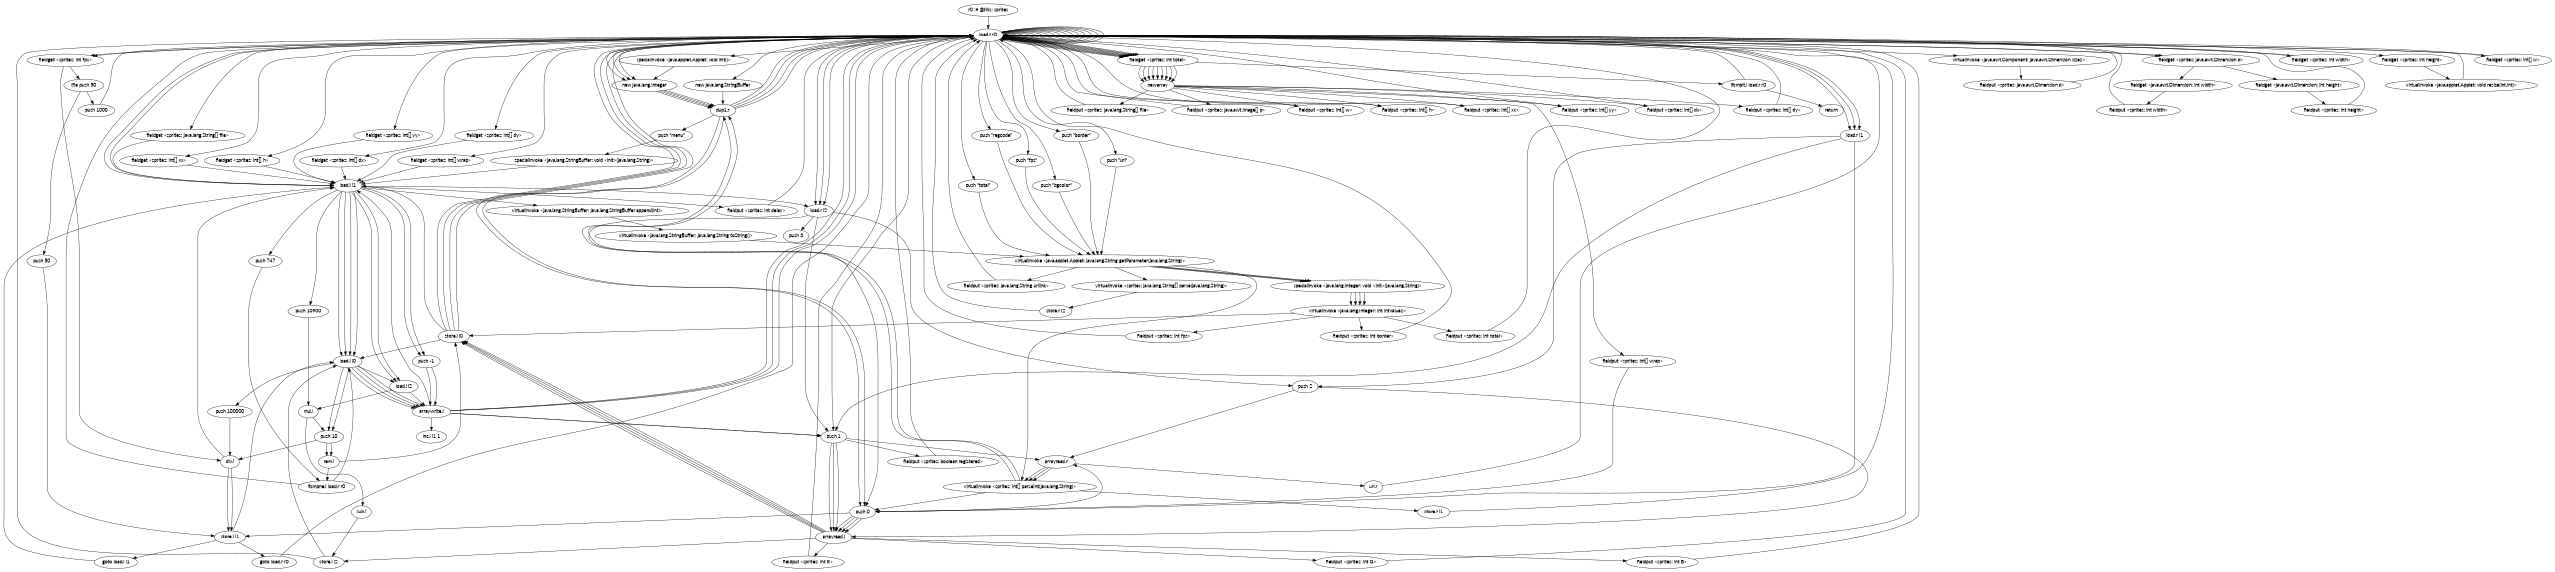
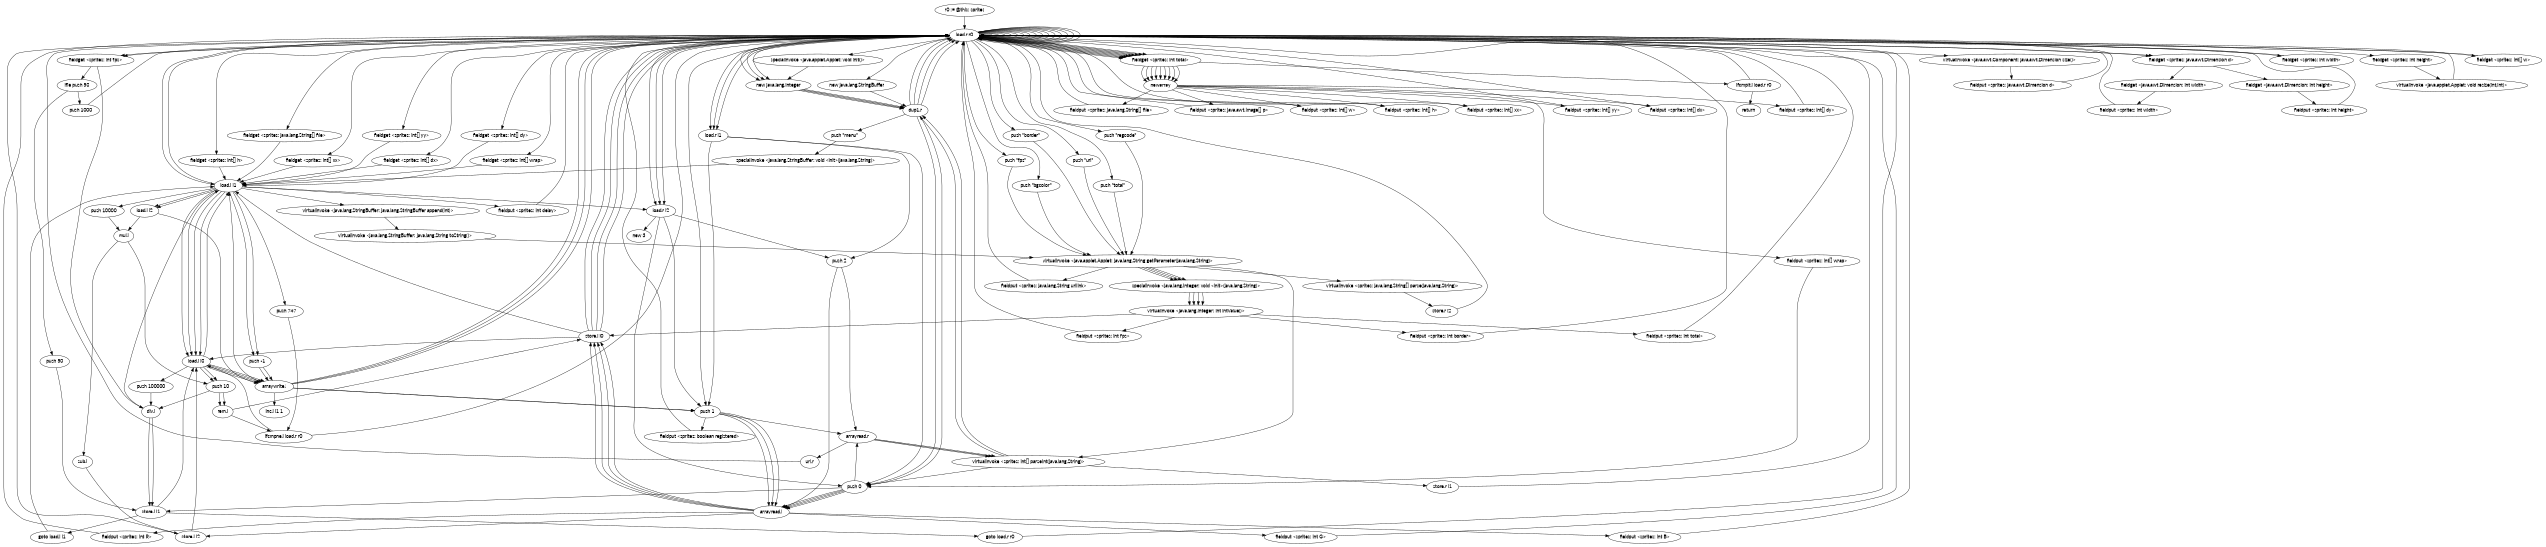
  digraph {
    fontname=Lato
    node [fontname=Lato]
    edge [fontname=Lato]
    "r0 := @this: sprites"
    "load.r r0"
    "specialinvoke <java.applet.Applet: void init()>"
    "new java.lang.Integer"
    "push \"regcode\""
    "load.i i1"
    "push 1"
    "virtualinvoke <java.awt.Component: java.awt.Dimension size()>"
    "fieldget <sprites: java.awt.Dimension d>"
    "fieldget <sprites: int width>"
    "fieldget <sprites: int height>"
    "push \"fps\""
    "fieldget <sprites: int fps>"
    "push \"bgcolor\""
    "load.r i1"
    "push \"border\""
    "push \"url\""
    "push \"total\""
    "fieldget <sprites: int total>"
    "fieldget <sprites: int[] w>"
    "fieldget <sprites: int[] h>"
    "new java.lang.StringBuffer"
    "fieldget <sprites: java.lang.String[] file>"
    "load.r i2"
    "fieldget <sprites: int[] xx>"
    "fieldget <sprites: int[] yy>"
    "fieldget <sprites: int[] dx>"
    "fieldget <sprites: int[] dy>"
    "fieldget <sprites: int[] wrap>"
    "dup1.r"
    "virtualinvoke <java.applet.Applet: java.lang.String getParameter(java.lang.String)>"
    "load.i i0"
-   "push 10000" [label="push 10900"]
+   "push 10000"
    "push 747"
    "load.i i2"
    "fieldput <sprites: int delay>"
    "push -1"
    "virtualinvoke <java.lang.StringBuffer: java.lang.StringBuffer append(int)>"
    "fieldput <sprites: boolean registered>"
    "arrayread.i"
    "arrayread.r"
    "fieldput <sprites: java.awt.Dimension d>"
    "fieldget <java.awt.Dimension: int width>"
    "fieldget <java.awt.Dimension: int height>"
    "virtualinvoke <java.applet.Applet: void resize(int,int)>"
    "div.i"
    "ifle push 50"
    "push 0"
    "push 2"
    newarray
    "ifcmplt.i load.r r0"
-   "push 3"
+   "push 3" [label="new 3"]
    "push \"menu\""
    "store.i i1"
    "specialinvoke <java.lang.StringBuffer: void <init>(java.lang.String)>"
    "specialinvoke <java.lang.Integer: void <init>(java.lang.String)>"
    "virtualinvoke <sprites: int[] parseInt(java.lang.String)>"
    "fieldput <sprites: java.lang.String urllink>"
    "virtualinvoke <sprites: java.lang.String[] parse(java.lang.String)>"
    "virtualinvoke <java.lang.Integer: int intValue()>"
    "store.r i1"
    "store.r i2"
    "store.i i0"
    "fieldput <sprites: int fps>"
    "fieldput <sprites: int border>"
    "fieldput <sprites: int total>"
    "push 100000"
    "push 10"
    "arraywrite.i"
    "rem.i"
    "inc.i i1 1"
    "goto load.r r0"
    "goto load.i i1"
    "ifcmpne.i load.r r0"
    "mul.i"
    "virtualinvoke <java.lang.StringBuffer: java.lang.String toString()>"
    "sub.i"
    "store.i i2"
    "fieldput <sprites: int R>"
    "fieldput <sprites: int G>"
    "fieldput <sprites: int B>"
    n82 [label="url.r"]
    "fieldput <sprites: int width>"
    "fieldput <sprites: int height>"
    "push 1000"
    "push 50"
    "fieldput <sprites: java.lang.String[] file>"
    "fieldput <sprites: java.awt.Image[] p>"
    "fieldput <sprites: int[] w>"
    "fieldput <sprites: int[] h>"
    "fieldput <sprites: int[] xx>"
    "fieldput <sprites: int[] yy>"
    "fieldput <sprites: int[] dx>"
    "fieldput <sprites: int[] dy>"
    "fieldput <sprites: int[] wrap>"
    return
    "r0 := @this: sprites" -> "load.r r0"
    "load.r r0" -> "load.r r0"
    "load.r r0" -> "load.r r0"
    "load.r r0" -> "load.r r0"
    "load.r r0" -> "load.r r0"
    "load.r r0" -> "load.r r0"
    "load.r r0" -> "load.r r0"
    "load.r r0" -> "load.r r0"
    "load.r r0" -> "load.r r0"
    "load.r r0" -> "load.r r0"
    "load.r r0" -> "load.r r0"
    "load.r r0" -> "load.r r0"
    "load.r r0" -> "load.r r0"
    "load.r r0" -> "load.r r0"
    "load.r r0" -> "load.r r0"
    "load.r r0" -> "load.r r0"
    "load.r r0" -> "load.r r0"
    "load.r r0" -> "specialinvoke <java.applet.Applet: void init()>"
    "load.r r0" -> "new java.lang.Integer"
    "load.r r0" -> "new java.lang.Integer"
    "load.r r0" -> "new java.lang.Integer"
    "load.r r0" -> "push \"regcode\""
    "load.r r0" -> "load.i i1"
    "load.r r0" -> "push 1"
    "load.r r0" -> "virtualinvoke <java.awt.Component: java.awt.Dimension size()>"
    "load.r r0" -> "fieldget <sprites: java.awt.Dimension d>"
    "load.r r0" -> "fieldget <sprites: java.awt.Dimension d>"
    "load.r r0" -> "fieldget <sprites: int width>"
    "load.r r0" -> "fieldget <sprites: int height>"
    "load.r r0" -> "push \"fps\""
    "load.r r0" -> "fieldget <sprites: int fps>"
    "load.r r0" -> "fieldget <sprites: int fps>"
    "load.r r0" -> "push \"bgcolor\""
    "load.r r0" -> "load.r i1"
    "load.r r0" -> "load.r i1"
    "load.r r0" -> "load.r i1"
    "load.r r0" -> "push \"border\""
    "load.r r0" -> "push \"url\""
    "load.r r0" -> "push \"total\""
    "load.r r0" -> "fieldget <sprites: int total>"
    "load.r r0" -> "fieldget <sprites: int total>"
    "load.r r0" -> "fieldget <sprites: int total>"
    "load.r r0" -> "fieldget <sprites: int total>"
    "load.r r0" -> "fieldget <sprites: int total>"
    "load.r r0" -> "fieldget <sprites: int total>"
    "load.r r0" -> "fieldget <sprites: int total>"
    "load.r r0" -> "fieldget <sprites: int total>"
    "load.r r0" -> "fieldget <sprites: int total>"
    "load.r r0" -> "fieldget <sprites: int total>"
    "load.r r0" -> "fieldget <sprites: int[] w>"
    "load.r r0" -> "fieldget <sprites: int[] h>"
    "load.r r0" -> "new java.lang.StringBuffer"
    "load.r r0" -> "fieldget <sprites: java.lang.String[] file>"
    "load.r r0" -> "load.r i2"
    "load.r r0" -> "load.r i2"
    "load.r r0" -> "load.r i2"
    "load.r r0" -> "fieldget <sprites: int[] xx>"
    "load.r r0" -> "fieldget <sprites: int[] yy>"
    "load.r r0" -> "fieldget <sprites: int[] dx>"
    "load.r r0" -> "fieldget <sprites: int[] dy>"
    "load.r r0" -> "fieldget <sprites: int[] wrap>"
    "specialinvoke <java.applet.Applet: void init()>" -> "new java.lang.Integer"
    "new java.lang.Integer" -> "dup1.r"
    "new java.lang.Integer" -> "dup1.r"
    "new java.lang.Integer" -> "dup1.r"
    "new java.lang.Integer" -> "dup1.r"
    "push \"regcode\"" -> "virtualinvoke <java.applet.Applet: java.lang.String getParameter(java.lang.String)>"
    "load.i i1" -> "load.r r0"
    "load.i i1" -> "load.r i2"
    "load.i i1" -> "load.i i0"
    "load.i i1" -> "load.i i0"
    "load.i i1" -> "load.i i0"
    "load.i i1" -> "load.i i0"
    "load.i i1" -> "push 10000"
    "load.i i1" -> "push 747"
    "load.i i1" -> "load.i i2"
    "load.i i1" -> "load.i i2"
    "load.i i1" -> "fieldput <sprites: int delay>"
    "load.i i1" -> "push -1"
    "load.i i1" -> "push -1"
    "load.i i1" -> "virtualinvoke <java.lang.StringBuffer: java.lang.StringBuffer append(int)>"
    "push 1" -> "fieldput <sprites: boolean registered>"
    "push 1" -> "arrayread.i"
    "push 1" -> "arrayread.i"
    "push 1" -> "arrayread.i"
    "push 1" -> "arrayread.r"
    "virtualinvoke <java.awt.Component: java.awt.Dimension size()>" -> "fieldput <sprites: java.awt.Dimension d>"
    "fieldget <sprites: java.awt.Dimension d>" -> "fieldget <java.awt.Dimension: int width>"
    "fieldget <sprites: java.awt.Dimension d>" -> "fieldget <java.awt.Dimension: int height>"
    "fieldget <sprites: int width>" -> "load.r r0"
    "fieldget <sprites: int height>" -> "virtualinvoke <java.applet.Applet: void resize(int,int)>"
    "push \"fps\"" -> "virtualinvoke <java.applet.Applet: java.lang.String getParameter(java.lang.String)>"
    "fieldget <sprites: int fps>" -> "div.i"
    "fieldget <sprites: int fps>" -> "ifle push 50"
    "push \"bgcolor\"" -> "virtualinvoke <java.applet.Applet: java.lang.String getParameter(java.lang.String)>"
    "load.r i1" -> "push 1"
    "load.r i1" -> "push 0"
    "load.r i1" -> "push 2"
    "push \"border\"" -> "virtualinvoke <java.applet.Applet: java.lang.String getParameter(java.lang.String)>"
    "push \"url\"" -> "virtualinvoke <java.applet.Applet: java.lang.String getParameter(java.lang.String)>"
    "push \"total\"" -> "virtualinvoke <java.applet.Applet: java.lang.String getParameter(java.lang.String)>"
    "fieldget <sprites: int total>" -> newarray
    "fieldget <sprites: int total>" -> newarray
    "fieldget <sprites: int total>" -> newarray
    "fieldget <sprites: int total>" -> newarray
    "fieldget <sprites: int total>" -> newarray
    "fieldget <sprites: int total>" -> newarray
    "fieldget <sprites: int total>" -> newarray
    "fieldget <sprites: int total>" -> newarray
    "fieldget <sprites: int total>" -> newarray
    "fieldget <sprites: int total>" -> "ifcmplt.i load.r r0"
    "fieldget <sprites: int[] w>" -> "load.r r0"
    "fieldget <sprites: int[] h>" -> "load.i i1"
    "new java.lang.StringBuffer" -> "dup1.r"
    "fieldget <sprites: java.lang.String[] file>" -> "load.i i1"
    "load.r i2" -> "push 1"
    "load.r i2" -> "push 0"
    "load.r i2" -> "push 2"
    "load.r i2" -> "push 3"
    "fieldget <sprites: int[] xx>" -> "load.i i1"
    "fieldget <sprites: int[] yy>" -> "load.i i1"
    "fieldget <sprites: int[] dx>" -> "load.i i1"
    "fieldget <sprites: int[] dy>" -> "load.i i1"
    "fieldget <sprites: int[] wrap>" -> "load.i i1"
    "dup1.r" -> "load.r r0"
    "dup1.r" -> "load.r r0"
    "dup1.r" -> "load.r r0"
    "dup1.r" -> "load.r r0"
    "dup1.r" -> "push 0"
    "dup1.r" -> "push 0"
    "dup1.r" -> "push \"menu\""
    "virtualinvoke <java.applet.Applet: java.lang.String getParameter(java.lang.String)>" -> "specialinvoke <java.lang.Integer: void <init>(java.lang.String)>"
    "virtualinvoke <java.applet.Applet: java.lang.String getParameter(java.lang.String)>" -> "specialinvoke <java.lang.Integer: void <init>(java.lang.String)>"
    "virtualinvoke <java.applet.Applet: java.lang.String getParameter(java.lang.String)>" -> "specialinvoke <java.lang.Integer: void <init>(java.lang.String)>"
    "virtualinvoke <java.applet.Applet: java.lang.String getParameter(java.lang.String)>" -> "specialinvoke <java.lang.Integer: void <init>(java.lang.String)>"
    "virtualinvoke <java.applet.Applet: java.lang.String getParameter(java.lang.String)>" -> "virtualinvoke <sprites: int[] parseInt(java.lang.String)>"
    "virtualinvoke <java.applet.Applet: java.lang.String getParameter(java.lang.String)>" -> "fieldput <sprites: java.lang.String urllink>"
    "virtualinvoke <java.applet.Applet: java.lang.String getParameter(java.lang.String)>" -> "virtualinvoke <sprites: java.lang.String[] parse(java.lang.String)>"
-   "load.i i0" -> "load.i i2"
+   "load.i i0" -> "load.i i1"
    "load.i i0" -> "push 100000"
    "load.i i0" -> "push 10"
    "load.i i0" -> "push 10"
    "load.i i0" -> "arraywrite.i"
    "load.i i0" -> "arraywrite.i"
    "load.i i0" -> "arraywrite.i"
    "load.i i0" -> "arraywrite.i"
    "push 10000" -> "mul.i"
    "push 747" -> "ifcmpne.i load.r r0"
    "load.i i2" -> "arraywrite.i"
    "load.i i2" -> "mul.i"
    "fieldput <sprites: int delay>" -> "load.r r0"
    "push -1" -> "arraywrite.i"
    "push -1" -> "arraywrite.i"
    "virtualinvoke <java.lang.StringBuffer: java.lang.StringBuffer append(int)>" -> "virtualinvoke <java.lang.StringBuffer: java.lang.String toString()>"
    "fieldput <sprites: boolean registered>" -> "load.r r0"
    "arrayread.i" -> "store.i i0"
    "arrayread.i" -> "store.i i0"
    "arrayread.i" -> "store.i i0"
    "arrayread.i" -> "store.i i0"
    "arrayread.i" -> "store.i i2"
    "arrayread.i" -> "fieldput <sprites: int R>"
    "arrayread.i" -> "fieldput <sprites: int G>"
    "arrayread.i" -> "fieldput <sprites: int B>"
    "arrayread.r" -> "virtualinvoke <sprites: int[] parseInt(java.lang.String)>"
    "arrayread.r" -> "virtualinvoke <sprites: int[] parseInt(java.lang.String)>"
    "arrayread.r" -> "virtualinvoke <sprites: int[] parseInt(java.lang.String)>"
    "arrayread.r" -> n82
    "fieldput <sprites: java.awt.Dimension d>" -> "load.r r0"
    "fieldget <java.awt.Dimension: int width>" -> "fieldput <sprites: int width>"
    "fieldget <java.awt.Dimension: int height>" -> "fieldput <sprites: int height>"
    "virtualinvoke <java.applet.Applet: void resize(int,int)>" -> "load.r r0"
    "div.i" -> "load.i i1"
    "div.i" -> "store.i i1"
    "div.i" -> "store.i i1"
    "ifle push 50" -> "push 1000"
    "ifle push 50" -> "push 50"
    "push 0" -> "arrayread.i"
    "push 0" -> "arrayread.i"
    "push 0" -> "arrayread.i"
    "push 0" -> "arrayread.i"
    "push 0" -> "arrayread.r"
    "push 0" -> "store.i i1"
    "push 2" -> "arrayread.i"
    "push 2" -> "arrayread.r"
    newarray -> "fieldput <sprites: java.lang.String[] file>"
    newarray -> "fieldput <sprites: java.awt.Image[] p>"
    newarray -> "fieldput <sprites: int[] w>"
    newarray -> "fieldput <sprites: int[] h>"
    newarray -> "fieldput <sprites: int[] xx>"
    newarray -> "fieldput <sprites: int[] yy>"
    newarray -> "fieldput <sprites: int[] dx>"
    newarray -> "fieldput <sprites: int[] dy>"
    newarray -> "fieldput <sprites: int[] wrap>"
    "ifcmplt.i load.r r0" -> "load.r r0"
    "ifcmplt.i load.r r0" -> return
    "push \"menu\"" -> "specialinvoke <java.lang.StringBuffer: void <init>(java.lang.String)>"
    "store.i i1" -> "load.i i0"
    "store.i i1" -> "goto load.r r0"
    "store.i i1" -> "goto load.i i1"
    "specialinvoke <java.lang.StringBuffer: void <init>(java.lang.String)>" -> "load.i i1"
    "specialinvoke <java.lang.Integer: void <init>(java.lang.String)>" -> "virtualinvoke <java.lang.Integer: int intValue()>"
    "specialinvoke <java.lang.Integer: void <init>(java.lang.String)>" -> "virtualinvoke <java.lang.Integer: int intValue()>"
    "specialinvoke <java.lang.Integer: void <init>(java.lang.String)>" -> "virtualinvoke <java.lang.Integer: int intValue()>"
    "specialinvoke <java.lang.Integer: void <init>(java.lang.String)>" -> "virtualinvoke <java.lang.Integer: int intValue()>"
    "virtualinvoke <sprites: int[] parseInt(java.lang.String)>" -> "dup1.r"
    "virtualinvoke <sprites: int[] parseInt(java.lang.String)>" -> "dup1.r"
    "virtualinvoke <sprites: int[] parseInt(java.lang.String)>" -> "push 0"
    "virtualinvoke <sprites: int[] parseInt(java.lang.String)>" -> "store.r i1"
    "fieldput <sprites: java.lang.String urllink>" -> "load.r r0"
    "virtualinvoke <sprites: java.lang.String[] parse(java.lang.String)>" -> "store.r i2"
    "virtualinvoke <java.lang.Integer: int intValue()>" -> "store.i i0"
    "virtualinvoke <java.lang.Integer: int intValue()>" -> "fieldput <sprites: int fps>"
    "virtualinvoke <java.lang.Integer: int intValue()>" -> "fieldput <sprites: int border>"
    "virtualinvoke <java.lang.Integer: int intValue()>" -> "fieldput <sprites: int total>"
    "store.r i1" -> "load.r r0"
    "store.r i2" -> "load.r r0"
    "store.i i0" -> "load.r r0"
    "store.i i0" -> "load.r r0"
    "store.i i0" -> "load.r r0"
    "store.i i0" -> "load.r r0"
    "store.i i0" -> "load.i i1"
    "store.i i0" -> "load.i i0"
    "fieldput <sprites: int fps>" -> "load.r r0"
    "fieldput <sprites: int border>" -> "load.r r0"
    "fieldput <sprites: int total>" -> "load.r r0"
    "push 100000" -> "div.i"
    "push 10" -> "div.i"
    "push 10" -> "rem.i"
    "push 10" -> "rem.i"
    "arraywrite.i" -> "load.r r0"
    "arraywrite.i" -> "load.r r0"
    "arraywrite.i" -> "load.r r0"
    "arraywrite.i" -> "load.i i1"
    "arraywrite.i" -> "push 1"
    "arraywrite.i" -> "push 1"
    "arraywrite.i" -> "inc.i i1 1"
    "rem.i" -> "store.i i0"
    "rem.i" -> "ifcmpne.i load.r r0"
    "goto load.r r0" -> "load.r r0"
    "goto load.i i1" -> "load.i i1"
    "ifcmpne.i load.r r0" -> "load.r r0"
    "ifcmpne.i load.r r0" -> "load.i i0"
    "mul.i" -> "push 10"
    "mul.i" -> "sub.i"
    "virtualinvoke <java.lang.StringBuffer: java.lang.String toString()>" -> "virtualinvoke <java.applet.Applet: java.lang.String getParameter(java.lang.String)>"
    "sub.i" -> "store.i i2"
    "store.i i2" -> "load.r r0"
    "store.i i2" -> "load.i i0"
    "fieldput <sprites: int R>" -> "load.r r0"
    "fieldput <sprites: int G>" -> "load.r r0"
    "fieldput <sprites: int B>" -> "load.r r0"
    n82 -> "load.r r0"
    "fieldput <sprites: int width>" -> "load.r r0"
    "fieldput <sprites: int height>" -> "load.r r0"
    "push 1000" -> "load.r r0"
    "push 50" -> "store.i i1"
    "fieldput <sprites: java.lang.String[] file>" -> "load.r r0"
    "fieldput <sprites: java.awt.Image[] p>" -> "load.r r0"
    "fieldput <sprites: int[] w>" -> "load.r r0"
    "fieldput <sprites: int[] h>" -> "load.r r0"
    "fieldput <sprites: int[] xx>" -> "load.r r0"
    "fieldput <sprites: int[] yy>" -> "load.r r0"
    "fieldput <sprites: int[] dx>" -> "load.r r0"
    "fieldput <sprites: int[] dy>" -> "load.r r0"
    "fieldput <sprites: int[] wrap>" -> "push 0"
  }
